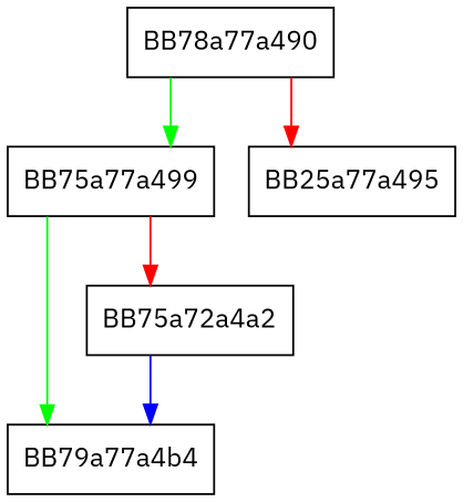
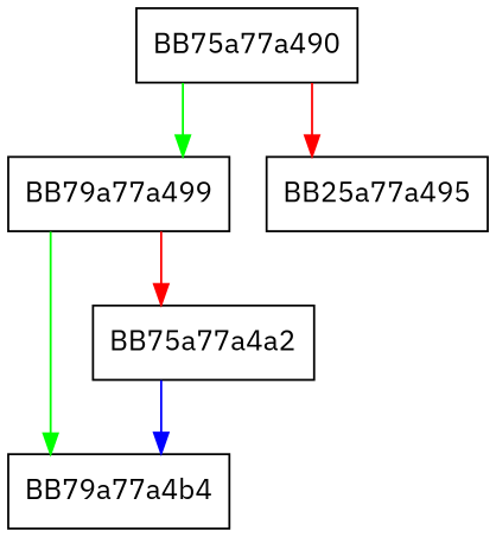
  digraph {
    fontname="IBM Plex Sans"
    splines=ortho
    node [fontname="IBM Plex Sans" shape=box]
    edge [color=green fontname="IBM Plex Sans"]
-   BB75a77a490 [label=BB78a77a490]
-   BB75a77a499
+   BB75a77a490
+   BB75a77a499 [label=BB79a77a499]
    n3 [label=BB25a77a495]
    n4 [label=BB79a77a4b4]
-   BB75a77a4a2 [label=BB75a72a4a2]
+   BB75a77a4a2
    BB75a77a490 -> BB75a77a499
    BB75a77a490 -> n3 [color=red]
    BB75a77a499 -> n4
    BB75a77a499 -> BB75a77a4a2 [color=red]
    BB75a77a4a2 -> n4 [color=blue]
  }
